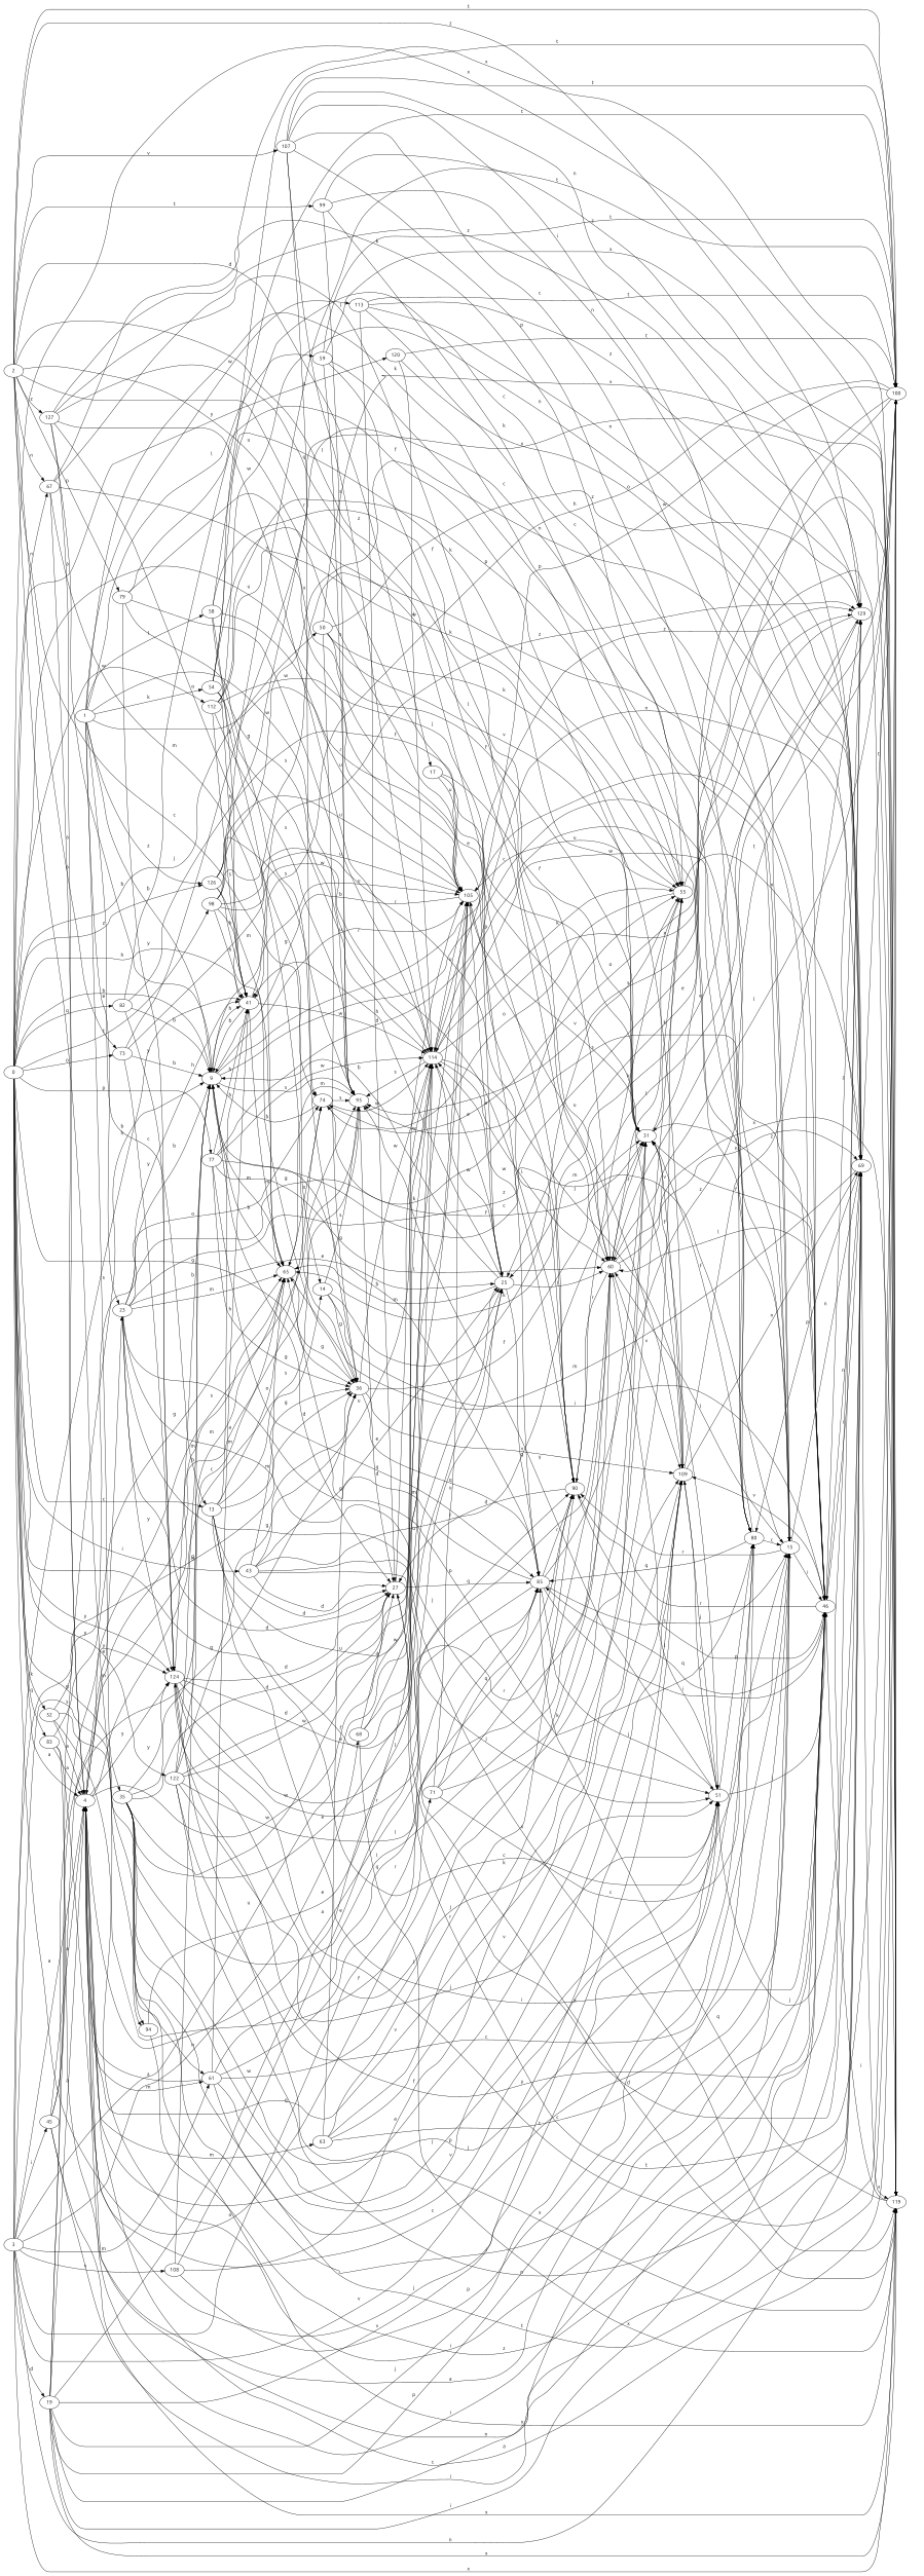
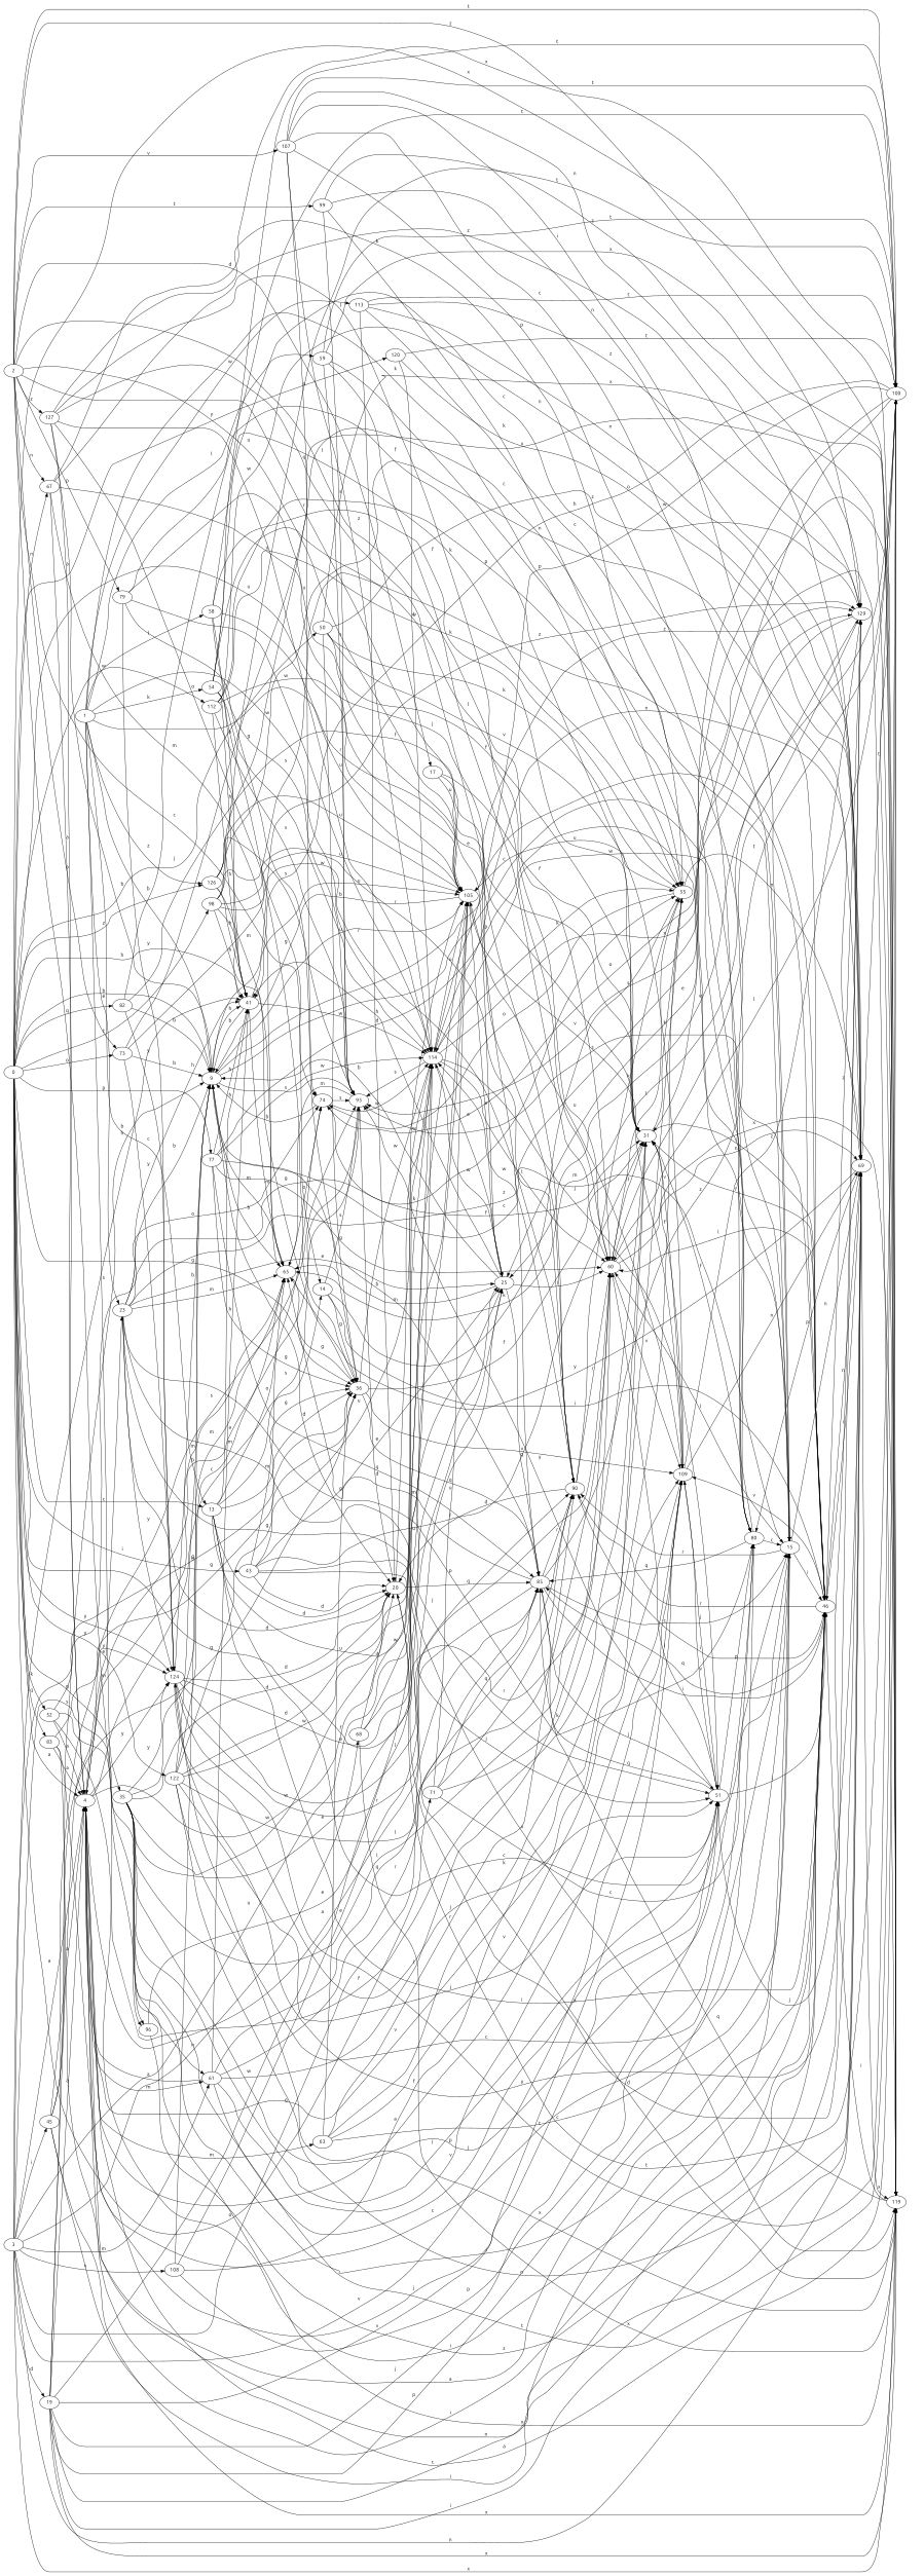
  strict digraph {
    fontname=Ubuntu
    rankdir=LR
    node [fontname=Ubuntu]
    edge [fontname=Ubuntu]
    0
    4
    9
    13
    31
    35
    36
    41
    43
    50
    52
    67
    71
    73
    77
    82
    83
    98
    105
    112
    119
    120
    122
    124
    126
    23
    114
    14
    61
    69
    109
    51
    63
    65
    129
    15
-   20 [label=27]
+   20
    46
    95
    74
    55
    60
    100
    25
    80
    85
    90
    1
    54
    58
    59
-   94
+   94 [label=96]
    113
    2
    17
    79
    99
    107
    127
    3
    19
    45
    68
    108
    0 -> 4 [label=a]
    0 -> 9 [label=b]
    0 -> 13 [label=c]
    0 -> 31 [label=f]
    0 -> 35 [label=g]
    0 -> 36 [label=g]
    0 -> 41 [label=h]
    0 -> 43 [label=i]
    0 -> 50 [label=j]
    0 -> 52 [label=k]
    0 -> 67 [label=n]
    0 -> 71 [label=o]
    0 -> 73 [label=o]
    0 -> 77 [label=p]
    0 -> 82 [label=q]
    0 -> 83 [label=q]
    0 -> 98 [label=t]
    0 -> 105 [label=u]
    0 -> 112 [label=w]
    0 -> 119 [label=x]
    0 -> 120 [label=y]
    0 -> 122 [label=y]
    0 -> 124 [label=y]
    0 -> 126 [label=z]
    4 -> 124 [label=y]
    4 -> 23 [label=e]
    4 -> 114 [label=w]
    4 -> 14 [label=c]
    4 -> 61 [label=m]
    4 -> 69 [label=n]
    4 -> 109 [label=v]
    4 -> 51 [label=j]
    4 -> 63 [label=m]
    4 -> 65 [label=m]
    9 -> 41 [label=h]
    9 -> 105 [label=u]
    9 -> 65 [label=m]
    9 -> 129 [label=z]
    9 -> 15 [label=c]
    9 -> 20 [label=d]
    9 -> 46 [label=i]
    9 -> 95 [label=s]
    13 -> 36 [label=g]
    13 -> 41 [label=h]
    13 -> 105 [label=u]
    13 -> 15 [label=c]
    13 -> 20 [label=d]
    13 -> 46 [label=i]
    13 -> 95 [label=s]
    13 -> 74 [label=o]
    31 -> 109 [label=v]
    31 -> 46 [label=i]
    31 -> 55 [label=k]
    35 -> 119 [label=x]
    35 -> 124 [label=y]
    35 -> 114 [label=w]
    35 -> 51 [label=j]
    35 -> 65 [label=m]
    35 -> 20 [label=d]
    35 -> 46 [label=i]
    35 -> 60 [label=l]
    35 -> 100 [label=t]
    35 -> 25 [label=e]
    35 -> 80 [label=p]
    36 -> 31 [label=f]
    36 -> 114 [label=w]
    36 -> 109 [label=v]
    36 -> 85 [label=q]
    41 -> 9 [label=b]
    41 -> 105 [label=u]
    41 -> 114 [label=w]
    41 -> 65 [label=m]
    43 -> 31 [label=f]
    43 -> 105 [label=u]
    43 -> 119 [label=x]
    43 -> 51 [label=j]
    43 -> 65 [label=m]
    43 -> 20 [label=d]
    43 -> 25 [label=e]
    50 -> 31 [label=f]
    50 -> 36 [label=g]
    50 -> 119 [label=x]
    50 -> 109 [label=v]
    50 -> 129 [label=z]
    50 -> 55 [label=k]
    52 -> 4 [label=a]
    52 -> 31 [label=f]
    52 -> 46 [label=i]
    52 -> 74 [label=o]
    67 -> 4 [label=a]
    67 -> 105 [label=u]
    67 -> 119 [label=x]
    67 -> 65 [label=m]
    67 -> 129 [label=z]
    71 -> 105 [label=u]
    71 -> 15 [label=c]
    71 -> 55 [label=k]
    71 -> 85 [label=q]
    71 -> 90 [label=r]
    73 -> 9 [label=b]
    73 -> 119 [label=x]
    73 -> 124 [label=y]
    73 -> 90 [label=r]
    77 -> 36 [label=g]
    77 -> 41 [label=h]
    77 -> 114 [label=w]
    77 -> 15 [label=c]
    77 -> 60 [label=l]
    77 -> 80 [label=p]
    77 -> 85 [label=q]
    82 -> 9 [label=b]
    82 -> 31 [label=f]
    82 -> 124 [label=y]
    82 -> 100 [label=t]
    83 -> 4 [label=a]
-   83 -> 65 [label=g]
+   83 -> 36 [label=g]
    83 -> 15 [label=c]
    83 -> 46 [label=i]
    98 -> 36 [label=g]
    98 -> 41 [label=h]
    98 -> 105 [label=u]
    98 -> 69 [label=n]
    98 -> 46 [label=i]
    98 -> 100 [label=t]
    98 -> 90 [label=r]
    105 -> 9 [label=b]
    105 -> 109 [label=v]
    105 -> 129 [label=z]
    105 -> 25 [label=e]
    112 -> 31 [label=j]
-   112 -> 41 [label=s]
+   112 -> 41 [label=h]
    112 -> 69 [label=n]
    112 -> 95 [label=s]
    112 -> 55 [label=k]
    112 -> 80 [label=p]
    119 -> 46 [label=i]
    119 -> 95 [label=s]
    119 -> 85 [label=q]
    120 -> 114 [label=w]
    120 -> 69 [label=o]
    120 -> 100 [label=t]
    122 -> 9 [label=b]
    122 -> 36 [label=g]
    122 -> 114 [label=w]
    122 -> 69 [label=n]
    122 -> 51 [label=j]
    122 -> 65 [label=m]
    122 -> 15 [label=c]
    122 -> 20 [label=d]
    122 -> 60 [label=l]
    124 -> 9 [label=b]
    124 -> 119 [label=x]
    124 -> 51 [label=j]
    124 -> 20 [label=d]
    124 -> 60 [label=l]
    124 -> 100 [label=t]
    124 -> 25 [label=e]
    124 -> 90 [label=r]
    126 -> 41 [label=h]
    126 -> 105 [label=u]
    126 -> 65 [label=m]
    126 -> 15 [label=c]
    126 -> 95 [label=s]
    23 -> 9 [label=b]
    23 -> 41 [label=h]
    23 -> 119 [label=x]
    23 -> 124 [label=y]
    23 -> 51 [label=j]
    23 -> 65 [label=m]
    23 -> 129 [label=z]
    23 -> 20 [label=d]
    23 -> 55 [label=k]
    23 -> 25 [label=e]
    23 -> 80 [label=p]
    114 -> 105 [label=u]
    114 -> 119 [label=x]
    114 -> 69 [label=n]
    114 -> 51 [label=j]
    114 -> 95 [label=s]
    114 -> 55 [label=k]
    114 -> 60 [label=l]
    114 -> 25 [label=e]
    14 -> 36 [label=g]
    14 -> 46 [label=i]
    14 -> 95 [label=s]
    14 -> 55 [label=k]
    61 -> 4 [label=a]
    61 -> 41 [label=h]
    61 -> 109 [label=v]
    61 -> 51 [label=j]
    61 -> 60 [label=l]
    61 -> 85 [label=q]
    61 -> 90 [label=r]
    69 -> 119 [label=x]
    69 -> 51 [label=j]
-   69 -> 65 [label=m]
+   69 -> 65 [label=y]
    69 -> 20 [label=d]
    69 -> 46 [label=i]
    69 -> 100 [label=t]
    69 -> 80 [label=p]
    109 -> 4 [label=a]
    109 -> 31 [label=f]
    109 -> 105 [label=u]
    109 -> 69 [label=n]
    109 -> 51 [label=j]
    109 -> 129 [label=z]
    51 -> 109 [label=v]
    51 -> 46 [label=i]
    51 -> 95 [label=y]
    51 -> 60 [label=l]
    51 -> 80 [label=p]
+   51 -> 85 [label=q]
    63 -> 36 [label=g]
    63 -> 109 [label=v]
    63 -> 15 [label=c]
    63 -> 55 [label=k]
    63 -> 90 [label=r]
    65 -> 9 [label=b]
    65 -> 36 [label=g]
    65 -> 74 [label=o]
    129 -> 124 [label=y]
    129 -> 65 [label=m]
    129 -> 25 [label=e]
    15 -> 4 [label=a]
    15 -> 114 [label=w]
    15 -> 69 [label=n]
    15 -> 46 [label=i]
    15 -> 60 [label=l]
    15 -> 90 [label=r]
    20 -> 114 [label=w]
    20 -> 100 [label=t]
    20 -> 85 [label=q]
    46 -> 31 [label=f]
    46 -> 69 [label=n]
    46 -> 109 [label=v]
    46 -> 129 [label=z]
    46 -> 95 [label=s]
    46 -> 60 [label=l]
    46 -> 85 [label=q]
    46 -> 90 [label=r]
    95 -> 4 [label=a]
    95 -> 65 [label=m]
    95 -> 20 [label=d]
    74 -> 9 [label=b]
    74 -> 31 [label=f]
    74 -> 114 [label=w]
    74 -> 95 [label=s]
    55 -> 105 [label=u]
    55 -> 69 [label=n]
    55 -> 74 [label=o]
    55 -> 60 [label=l]
    60 -> 31 [label=f]
    60 -> 119 [label=x]
    60 -> 69 [label=n]
    60 -> 109 [label=v]
    60 -> 100 [label=t]
-   60 -> 90 [label=r]
+   90 -> 60 [label=r]
    100 -> 4 [label=a]
    100 -> 31 [label=f]
    100 -> 41 [label=h]
    100 -> 114 [label=w]
    100 -> 74 [label=o]
    100 -> 60 [label=l]
    100 -> 25 [label=e]
    25 -> 9 [label=b]
    25 -> 41 [label=h]
    25 -> 114 [label=w]
    25 -> 65 [label=m]
    25 -> 60 [label=l]
    25 -> 85 [label=q]
    80 -> 31 [label=f]
    80 -> 15 [label=c]
    80 -> 85 [label=q]
    85 -> 4 [label=a]
    85 -> 9 [label=b]
    85 -> 51 [label=j]
    85 -> 65 [label=m]
    85 -> 129 [label=z]
    85 -> 15 [label=c]
    85 -> 46 [label=i]
    85 -> 90 [label=r]
    90 -> 114 [label=w]
    90 -> 20 [label=d]
    90 -> 46 [label=i]
    90 -> 55 [label=k]
    1 -> 9 [label=b]
    1 -> 13 [label=c]
    1 -> 126 [label=z]
    1 -> 23 [label=e]
    1 -> 114 [label=w]
    1 -> 55 [label=k]
    1 -> 90 [label=r]
    1 -> 54 [label=k]
    1 -> 58 [label=l]
    1 -> 59 [label=l]
    1 -> 94 [label=s]
    1 -> 113 [label=w]
    54 -> 36 [label=g]
    54 -> 41 [label=h]
    54 -> 114 [label=w]
    54 -> 15 [label=c]
    54 -> 60 [label=l]
    54 -> 100 [label=t]
    58 -> 31 [label=f]
    58 -> 41 [label=h]
    58 -> 105 [label=u]
    58 -> 95 [label=s]
    58 -> 55 [label=k]
    59 -> 119 [label=x]
    59 -> 95 [label=s]
    59 -> 60 [label=l]
    59 -> 100 [label=t]
    59 -> 80 [label=p]
    94 -> 129 [label=z]
    94 -> 25 [label=e]
    113 -> 69 [label=n]
    113 -> 129 [label=z]
    113 -> 15 [label=c]
    113 -> 20 [label=d]
    113 -> 100 [label=t]
    2 -> 67 [label=n]
    2 -> 73 [label=o]
    2 -> 105 [label=u]
    2 -> 14 [label=c]
    2 -> 61 [label=m]
    2 -> 129 [label=z]
    2 -> 60 [label=l]
    2 -> 100 [label=t]
    2 -> 90 [label=r]
    2 -> 17 [label=d]
    2 -> 79 [label=p]
    2 -> 99 [label=t]
    2 -> 107 [label=v]
    2 -> 127 [label=z]
    17 -> 31 [label=f]
    17 -> 105 [label=u]
    17 -> 25 [label=e]
    79 -> 31 [label=f]
    79 -> 36 [label=g]
    79 -> 105 [label=u]
    79 -> 124 [label=y]
    79 -> 114 [label=w]
    99 -> 69 [label=n]
    99 -> 129 [label=z]
    99 -> 95 [label=s]
    99 -> 55 [label=k]
    107 -> 114 [label=z]
    107 -> 69 [label=n]
    107 -> 15 [label=c]
    107 -> 46 [label=i]
    107 -> 74 [label=o]
    107 -> 100 [label=t]
    107 -> 80 [label=p]
    127 -> 4 [label=a]
    127 -> 9 [label=b]
    127 -> 114 [label=w]
    127 -> 74 [label=o]
    127 -> 55 [label=k]
    127 -> 60 [label=l]
    127 -> 85 [label=q]
    3 -> 4 [label=a]
    3 -> 36 [label=g]
    3 -> 41 [label=h]
    3 -> 105 [label=u]
    3 -> 119 [label=x]
    3 -> 61 [label=m]
    3 -> 69 [label=n]
    3 -> 109 [label=v]
    3 -> 85 [label=q]
    3 -> 94 [label=s]
    3 -> 19 [label=d]
    3 -> 45 [label=i]
    3 -> 68 [label=n]
    3 -> 108 [label=v]
    19 -> 4 [label=a]
    19 -> 119 [label=x]
    19 -> 124 [label=y]
    19 -> 114 [label=w]
    19 -> 109 [label=v]
    19 -> 51 [label=j]
    19 -> 15 [label=c]
    19 -> 46 [label=i]
    19 -> 95 [label=s]
    19 -> 80 [label=p]
    45 -> 4 [label=a]
    45 -> 9 [label=b]
    45 -> 36 [label=g]
    45 -> 119 [label=x]
    45 -> 46 [label=i]
    68 -> 105 [label=u]
    68 -> 119 [label=x]
    68 -> 114 [label=w]
    68 -> 20 [label=d]
    108 -> 9 [label=b]
    108 -> 31 [label=f]
    108 -> 25 [label=e]
    108 -> 80 [label=p]
  }
